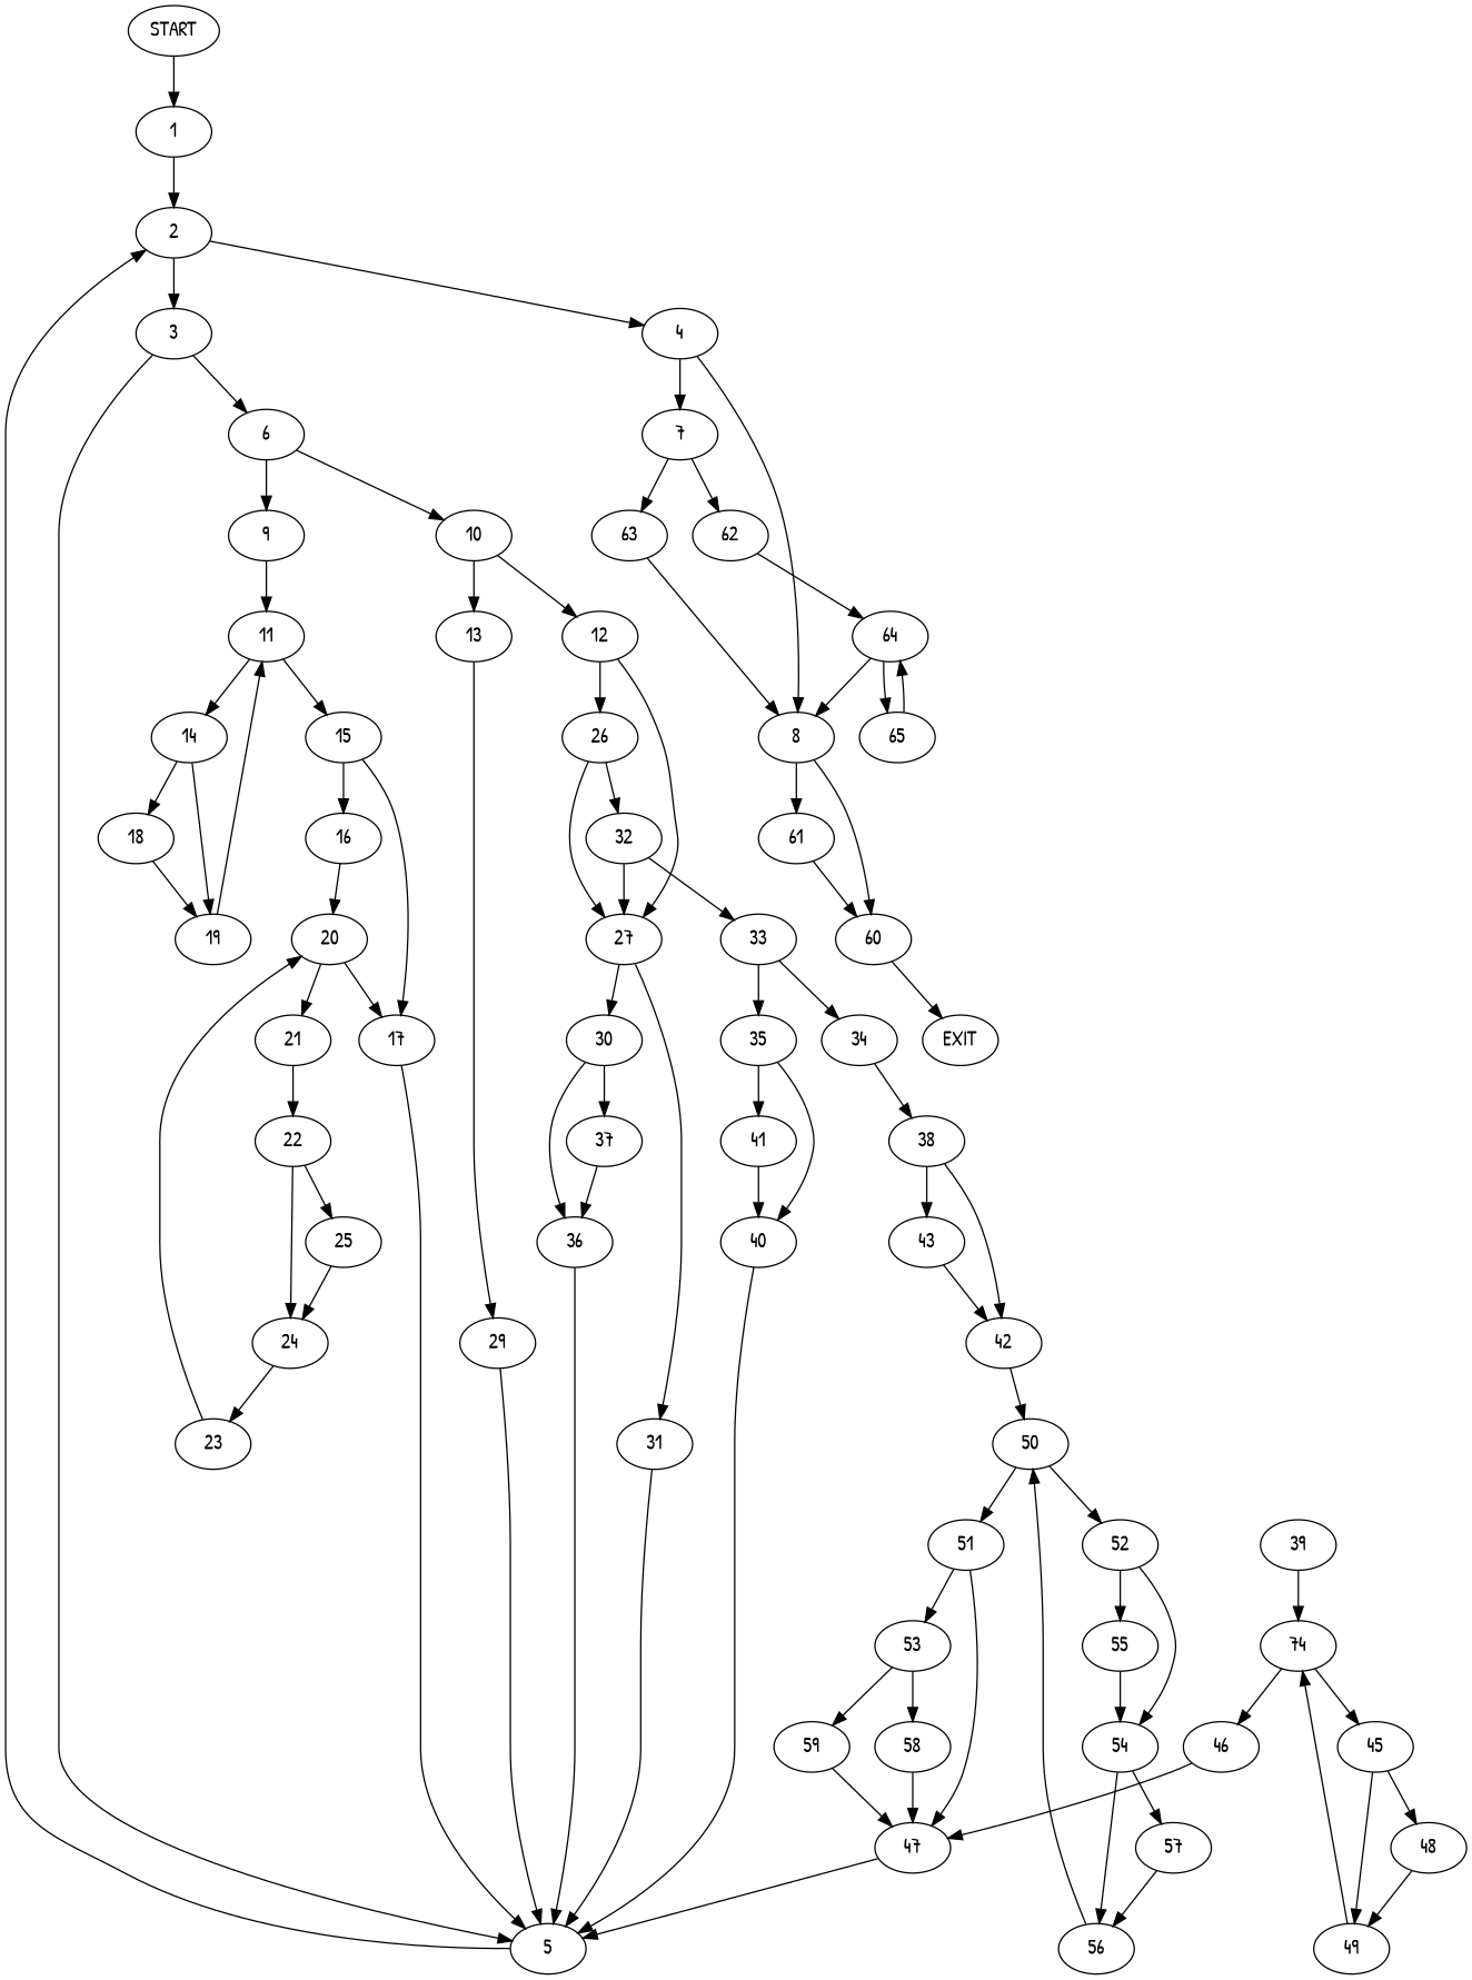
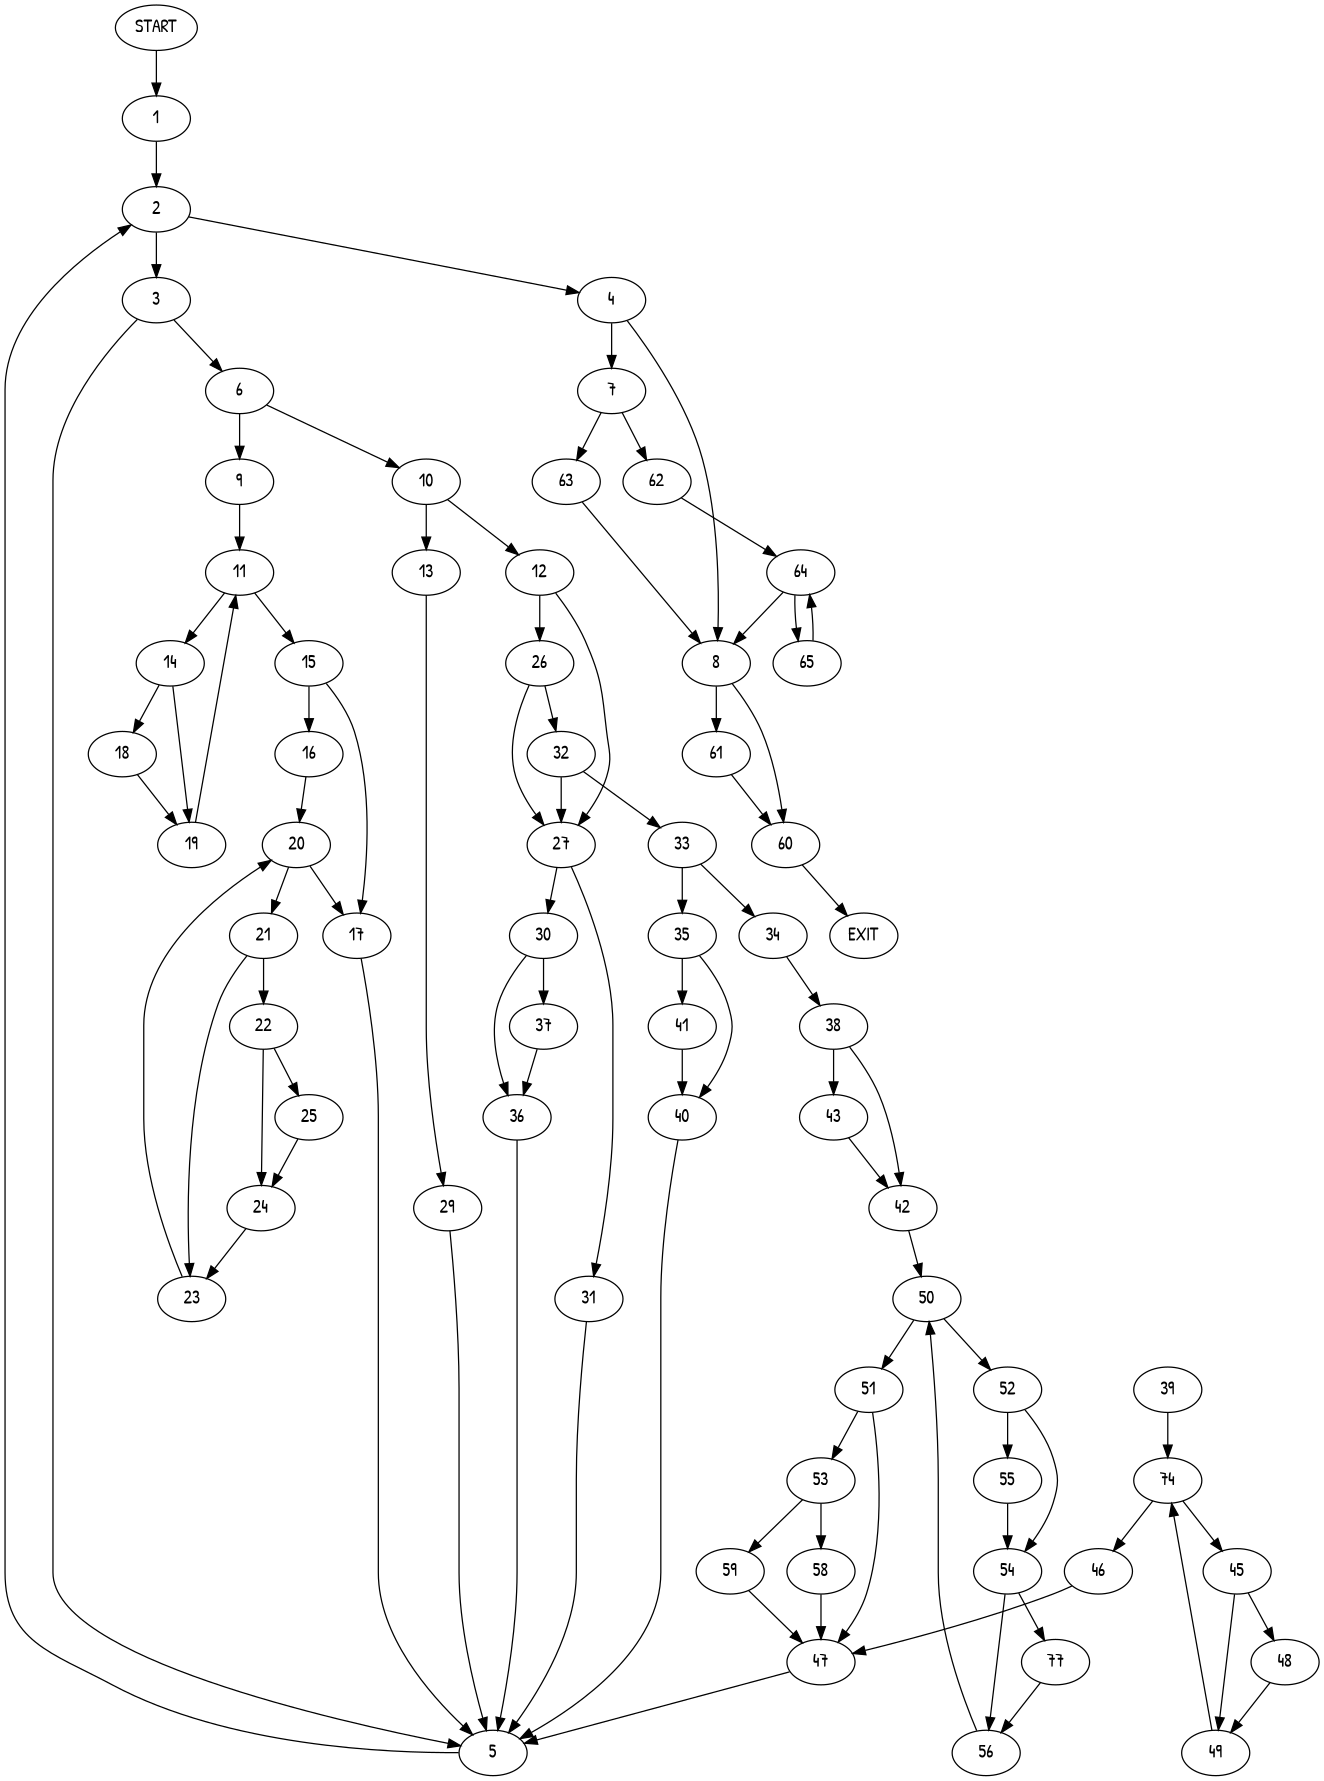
  digraph {
    fontname="Patrick Hand"
    node [fontname="Patrick Hand"]
    edge [fontname="Patrick Hand"]
    n1 [label=START]
    1
    2
    n4 [label=EXIT]
    3
    4
    5
    6
    7
    8
    9
    10
    62
    63
    60
    61
    11
    12
    13
    64
    14
    15
    26
    27
    29
    18
    19
    16
    17
    32
    30
    31
    20
    21
    22
    23
    24
    25
    33
    36
    37
    34
    35
    38
    40
    41
    42
    43
    n49 [label=74]
    39
    50
    45
    46
    51
    52
    48
    49
    47
    53
    54
    55
    58
    59
    56
-   57
+   57 [label=77]
    65
    n1 -> 1
    1 -> 2
    2 -> 3
    2 -> 4
    3 -> 5
    3 -> 6
    4 -> 7
    4 -> 8
    5 -> 2
    6 -> 9
    6 -> 10
    7 -> 62
    7 -> 63
    8 -> 60
    8 -> 61
    9 -> 11
    10 -> 12
    10 -> 13
    62 -> 64
    63 -> 8
    60 -> n4
    61 -> 60
    11 -> 14
    11 -> 15
    12 -> 26
    12 -> 27
    13 -> 29
    64 -> 8
    64 -> 65
    14 -> 18
    14 -> 19
    15 -> 16
    15 -> 17
    26 -> 27
    26 -> 32
    27 -> 30
    27 -> 31
    29 -> 5
    18 -> 19
    19 -> 11
    16 -> 20
    17 -> 5
    32 -> 27
    32 -> 33
    30 -> 36
    30 -> 37
    31 -> 5
    20 -> 17
    20 -> 21
    21 -> 22
+   21 -> 23
    22 -> 24
    22 -> 25
    23 -> 20
    24 -> 23
    25 -> 24
    33 -> 34
    33 -> 35
    36 -> 5
    37 -> 36
    34 -> 38
    35 -> 40
    35 -> 41
    38 -> 42
    38 -> 43
    40 -> 5
    41 -> 40
    42 -> 50
    43 -> 42
    n49 -> 45
    n49 -> 46
    39 -> n49
    50 -> 51
    50 -> 52
    45 -> 48
    45 -> 49
    46 -> 47
    51 -> 47
    51 -> 53
    52 -> 54
    52 -> 55
    48 -> 49
    49 -> n49
    47 -> 5
    53 -> 58
    53 -> 59
    54 -> 56
    54 -> 57
    55 -> 54
    58 -> 47
    59 -> 47
    56 -> 50
    57 -> 56
    65 -> 64
  }
